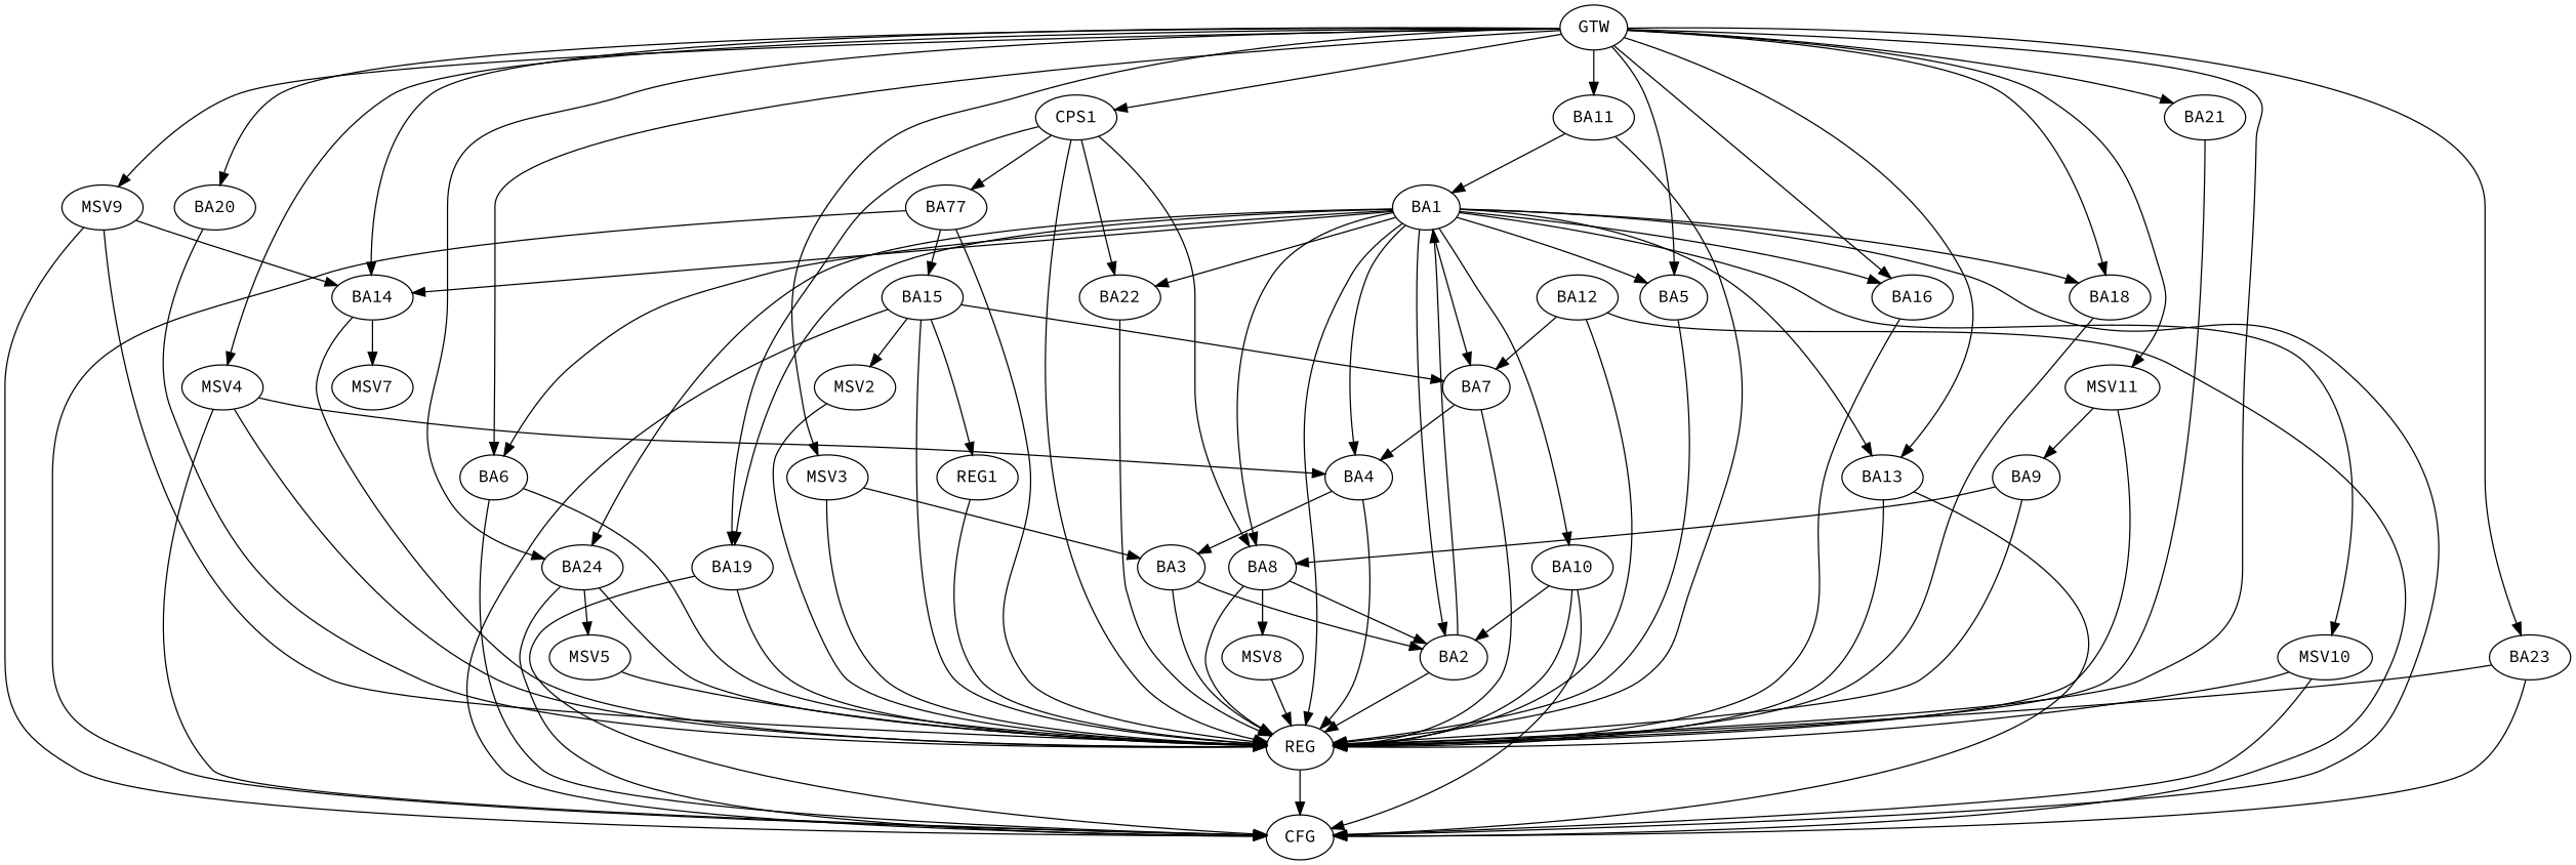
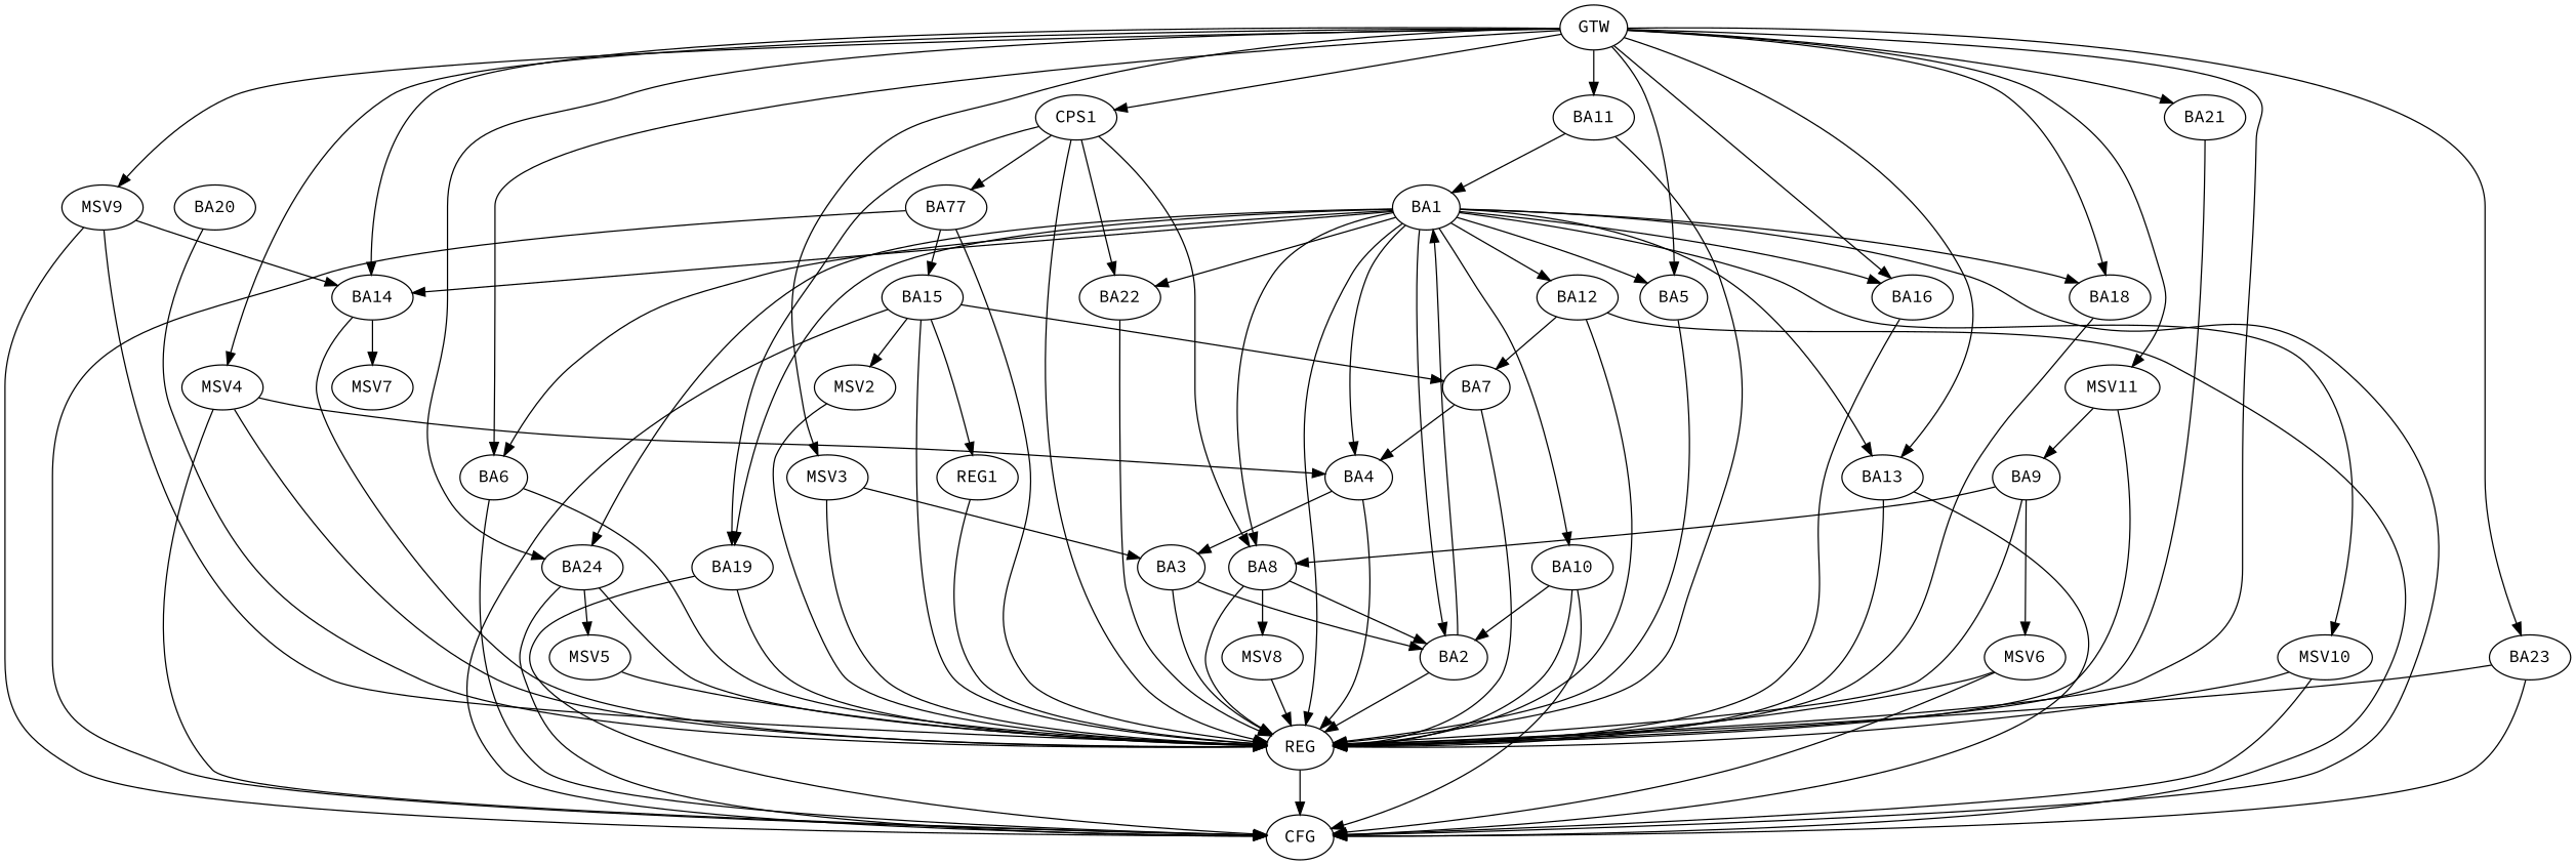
  strict digraph {
    fontname="Source Code Pro"
    node [fontname="Source Code Pro"]
    edge [fontname="Source Code Pro"]
    n1 [label=BA1]
    n2 [label=BA2]
    n3 [label=BA4]
    n4 [label=BA5]
    n5 [label=BA6]
    n6 [label=BA8]
    n7 [label=BA10]
    n8 [label=BA12]
    n9 [label=BA13]
    n10 [label=BA14]
    n11 [label=BA16]
    n12 [label=BA18]
    n13 [label=BA19]
    n14 [label=BA22]
    n15 [label=BA24]
    n16 [label=REG]
    n17 [label=CFG]
    n18 [label=MSV10]
    n19 [label=BA3]
    n20 [label=MSV8]
    n21 [label=BA7]
    n22 [label=MSV7]
    n23 [label=MSV5]
    n24 [label=BA9]
+   n25 [label=MSV6]
    n26 [label=BA11]
    n27 [label=BA15]
    n28 [label=REG1]
    n29 [label=MSV2]
    n30 [label=BA77]
    n31 [label=BA20]
    n32 [label=BA21]
    n33 [label=BA23]
    n34 [label=CPS1]
    n35 [label=GTW]
    n36 [label=MSV3]
    n37 [label=MSV4]
    n38 [label=MSV9]
    n39 [label=MSV11]
    n1 -> n2
    n1 -> n3
    n1 -> n4
    n1 -> n5
    n1 -> n6
    n1 -> n7
-   n1 -> n21
+   n1 -> n8
    n1 -> n9
    n1 -> n10
    n1 -> n11
    n1 -> n12
    n1 -> n13
    n1 -> n14
    n1 -> n15
    n1 -> n16
    n1 -> n17
    n1 -> n18
    n2 -> n1
    n2 -> n16
    n3 -> n16
    n3 -> n19
    n4 -> n16
    n5 -> n16
    n5 -> n17
    n6 -> n2
    n6 -> n16
    n6 -> n20
    n7 -> n2
    n7 -> n16
    n7 -> n17
    n8 -> n16
    n8 -> n17
    n8 -> n21
    n9 -> n16
    n9 -> n17
    n10 -> n16
    n10 -> n22
    n11 -> n16
    n12 -> n16
    n13 -> n16
    n13 -> n17
    n14 -> n16
    n15 -> n16
    n15 -> n17
    n15 -> n23
    n16 -> n17
    n18 -> n16
    n18 -> n17
    n19 -> n2
    n19 -> n16
    n20 -> n16
    n21 -> n3
    n21 -> n16
    n23 -> n16
    n24 -> n6
    n24 -> n16
+   n24 -> n25
+   n25 -> n16
+   n25 -> n17
    n26 -> n1
    n26 -> n16
    n27 -> n16
    n27 -> n17
    n27 -> n21
    n27 -> n28
    n27 -> n29
    n28 -> n16
    n29 -> n16
    n30 -> n16
    n30 -> n17
    n30 -> n27
    n31 -> n16
    n32 -> n16
    n33 -> n16
    n33 -> n17
    n34 -> n6
    n34 -> n13
    n34 -> n14
    n34 -> n16
    n34 -> n30
    n35 -> n4
    n35 -> n5
    n35 -> n9
    n35 -> n10
    n35 -> n11
    n35 -> n12
    n35 -> n15
    n35 -> n16
    n35 -> n26
-   n35 -> n31
    n35 -> n32
    n35 -> n33
    n35 -> n34
    n35 -> n36
    n35 -> n37
    n35 -> n38
    n35 -> n39
    n36 -> n16
    n36 -> n19
    n37 -> n3
    n37 -> n16
    n37 -> n17
    n38 -> n10
    n38 -> n16
    n38 -> n17
    n39 -> n16
    n39 -> n24
  }
